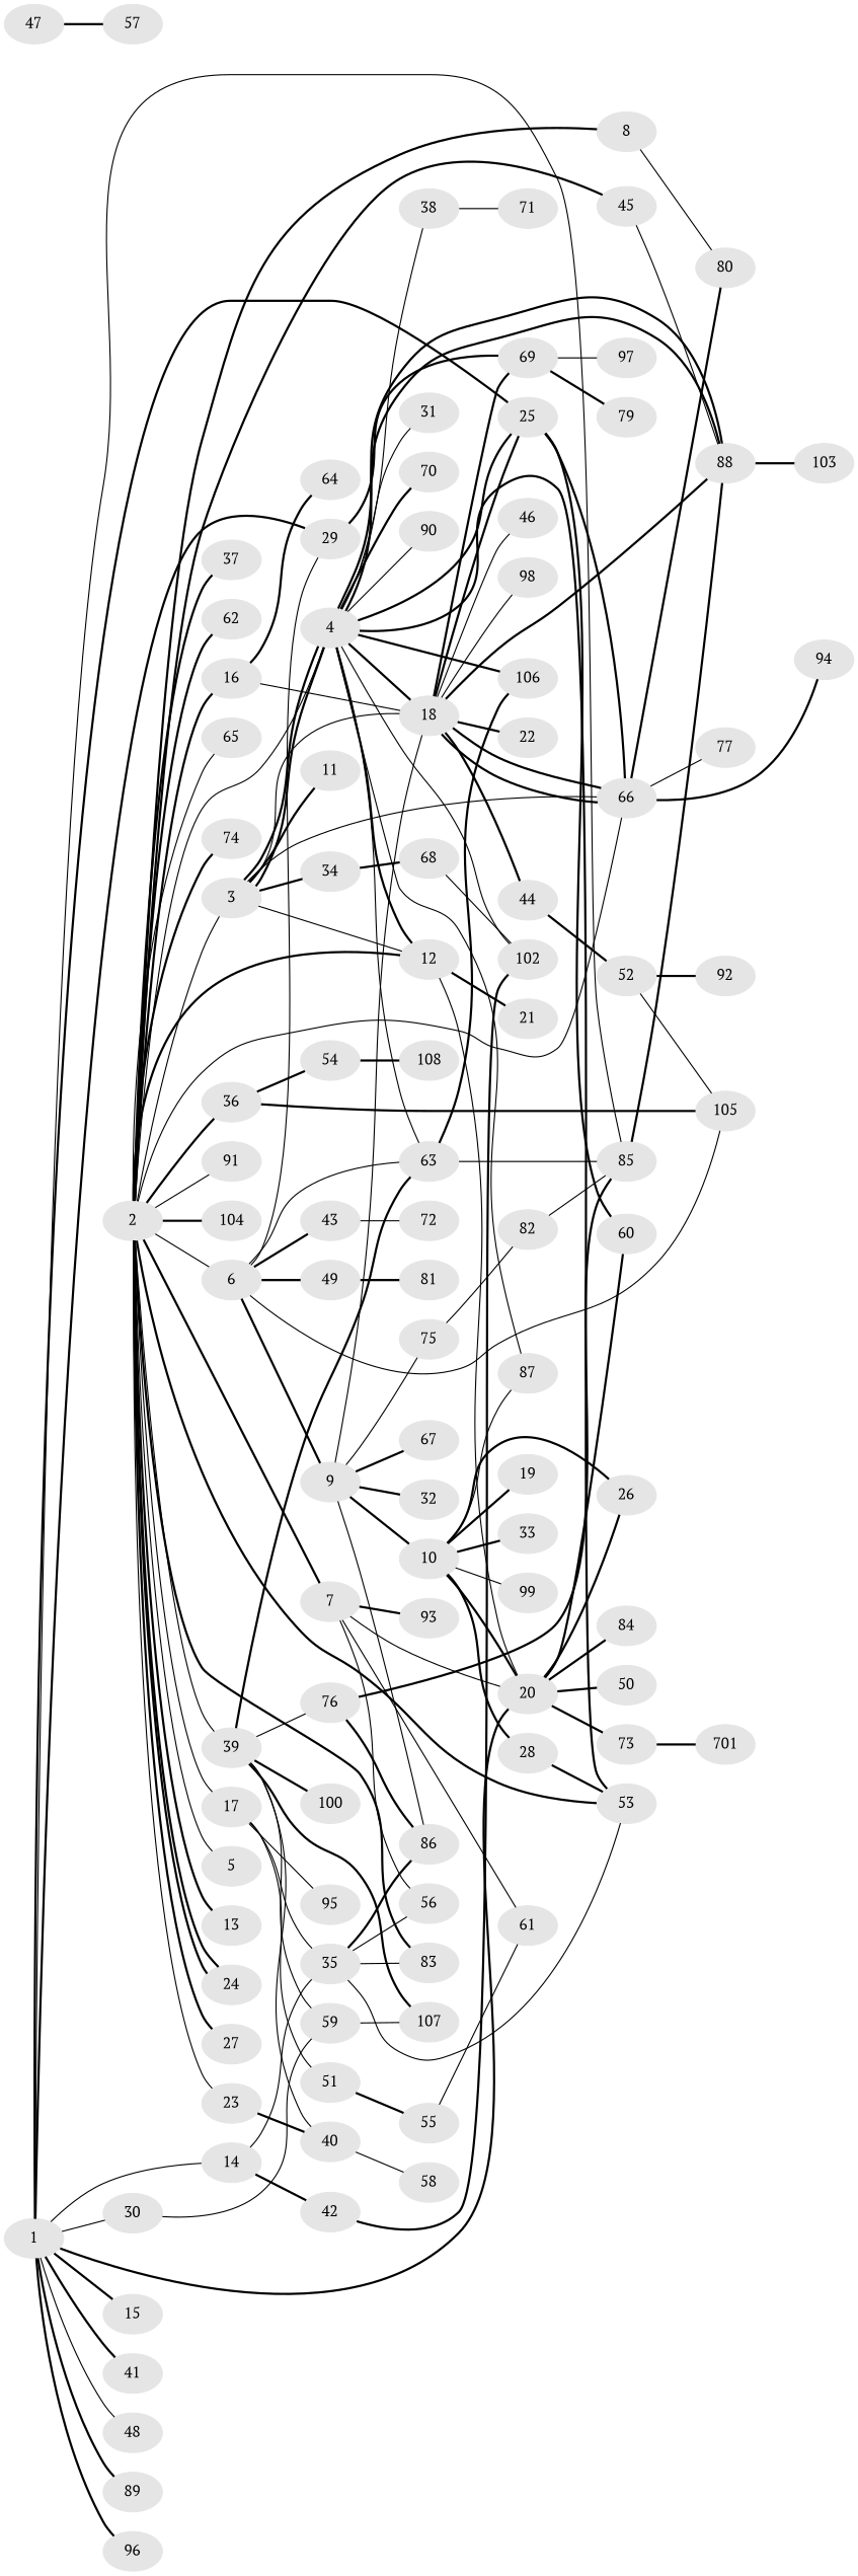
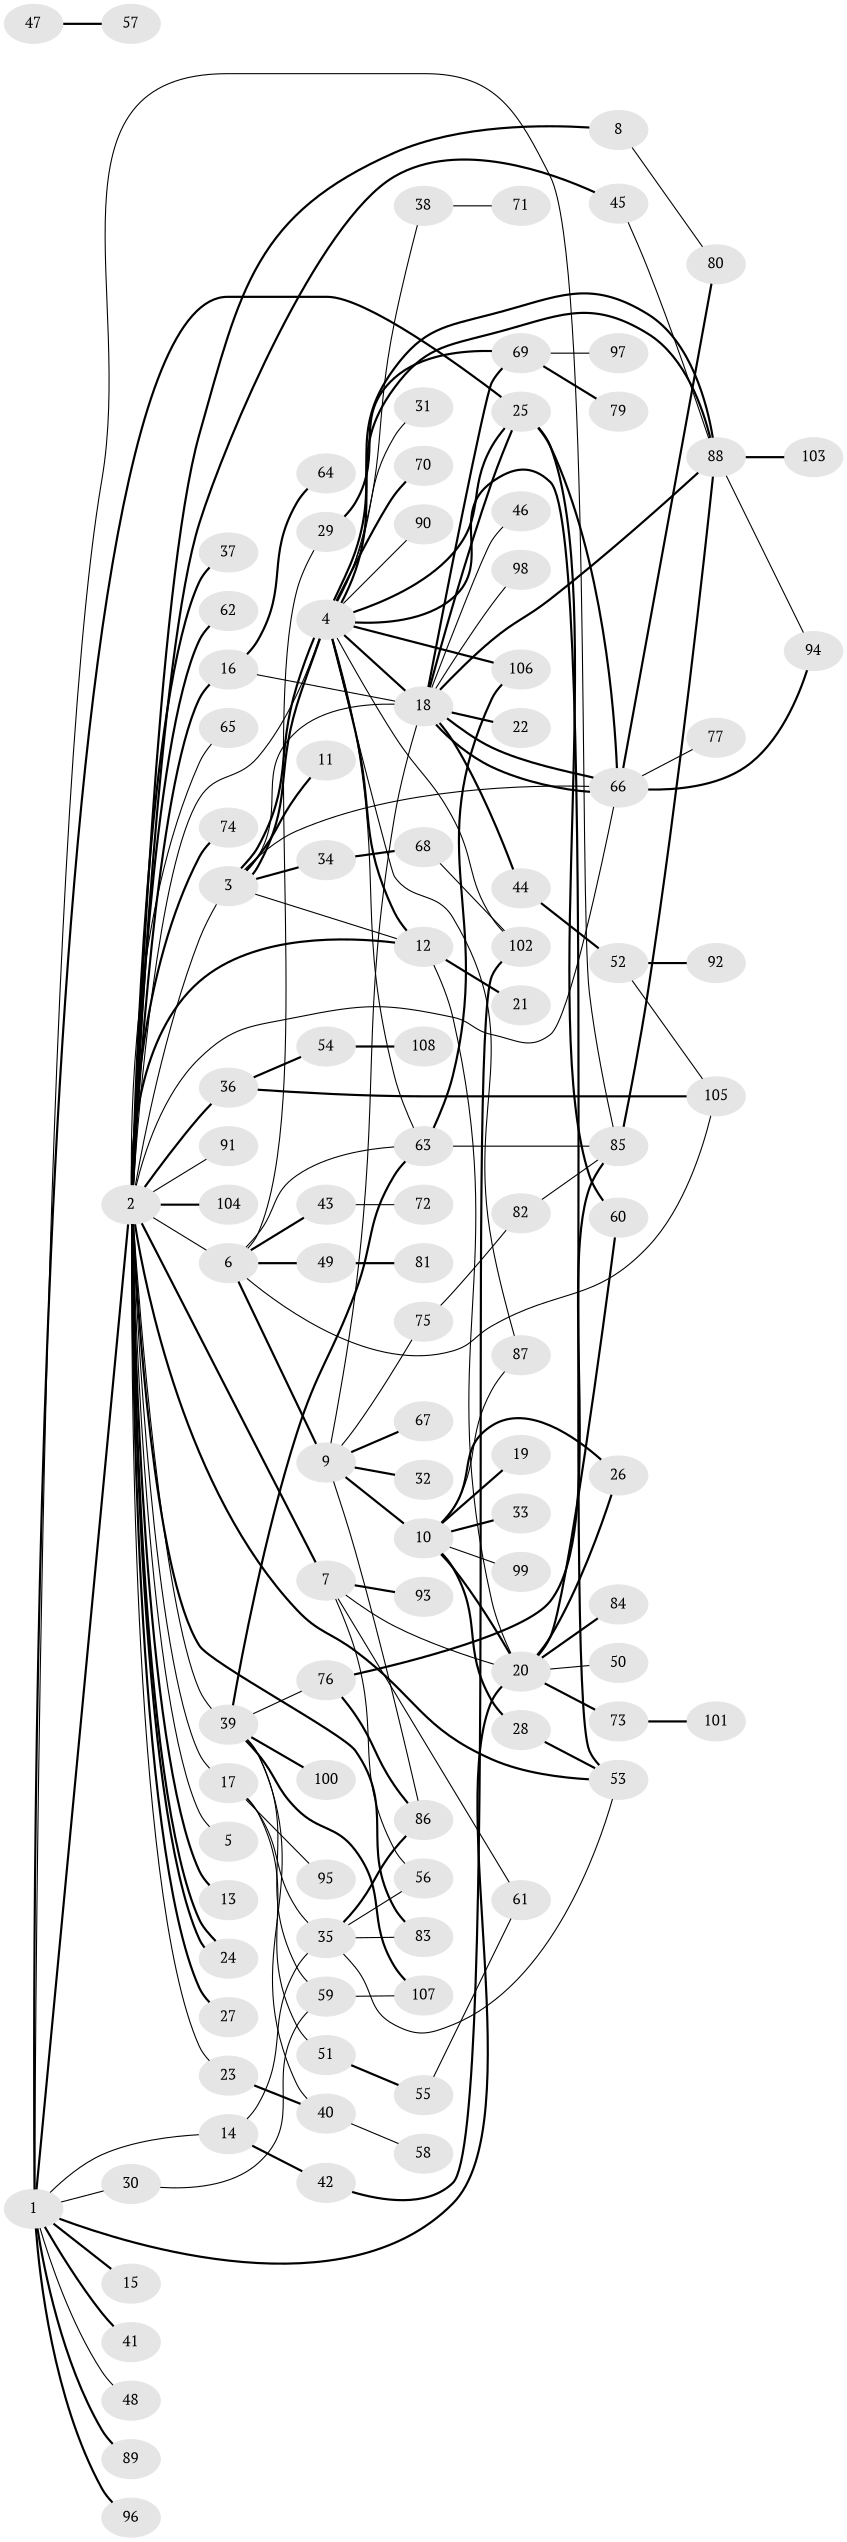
  graph {
    fontname="PT Serif"
    rankdir=LR
    node [color=gray90 fontname="PT Serif" style=filled]
    edge [fontname="PT Serif" style=bold]
    1
    2
    14
    15
    20
    25
    30
    41
    48
    85
    89
    96
    3
    4
    5
    6
    7
    8
    12
    13
    16
    17
    23
    24
    27
    36
    37
    39
    45
    53
    62
    65
    66
    74
    83
    91
    104
    35
    42
    26
    50
    60
    73
    84
    59
    88
    11
    18
    34
    31
    38
    63
    70
    87
    90
    102
    106
    9
    29
    43
    49
    105
    56
    61
    93
    80
    21
    64
    51
    95
    40
    54
    76
    100
    107
    77
    94
    22
    44
    46
    69
    98
    68
    71
    103
    10
    32
    67
    75
    86
    72
    81
    19
    28
    33
    99
    82
    55
    52
    47
    57
    79
    97
-   101 [label=701]
+   101
    58
    108
    92
-   1 -- 29
+   1 -- 2
    1 -- 14 [style=solid]
    1 -- 15
    1 -- 20
    1 -- 25
    1 -- 30 [style=solid]
    1 -- 41
    1 -- 48 [style=solid]
    1 -- 85 [style=solid]
    1 -- 89
    1 -- 96
    2 -- 3 [style=solid]
    2 -- 4 [style=solid]
    2 -- 5 [style=solid]
    2 -- 6 [style=solid]
    2 -- 7
    2 -- 8
    2 -- 12
    2 -- 13
    2 -- 16
    2 -- 17 [style=solid]
    2 -- 23 [style=solid]
    2 -- 24
    2 -- 24
    2 -- 27
    2 -- 36
    2 -- 37
    2 -- 39 [style=solid]
    2 -- 45
    2 -- 53
    2 -- 62
    2 -- 65 [style=solid]
    2 -- 66 [style=solid]
    2 -- 74
    2 -- 83
    2 -- 91 [style=solid]
    2 -- 104
    14 -- 35 [style=solid]
    14 -- 42
    20 -- 26
-   20 -- 50
+   20 -- 50 [style=solid]
    20 -- 60
    20 -- 73
    20 -- 84
    25 -- 66
    25 -- 60
    30 -- 59 [style=solid]
    85 -- 88
    3 -- 4
    3 -- 4
    3 -- 12 [style=solid]
    3 -- 66 [style=solid]
    3 -- 11
    3 -- 18 [style=solid]
    3 -- 34
    4 -- 25
    4 -- 12
    4 -- 53
    4 -- 88
    4 -- 88
    4 -- 18
    4 -- 31 [style=solid]
    4 -- 38 [style=solid]
    4 -- 63 [style=solid]
    4 -- 70
    4 -- 87 [style=solid]
    4 -- 90 [style=solid]
    4 -- 102 [style=solid]
    4 -- 106
    6 -- 63 [style=solid]
    6 -- 9
    6 -- 29 [style=solid]
    6 -- 43
    6 -- 49
    6 -- 105 [style=solid]
    7 -- 20 [style=solid]
    7 -- 56 [style=solid]
    7 -- 61 [style=solid]
    7 -- 93
    8 -- 80 [style=solid]
    12 -- 20 [style=solid]
    12 -- 21
    16 -- 18 [style=solid]
    16 -- 64
    17 -- 35 [style=solid]
    17 -- 51 [style=solid]
    17 -- 95 [style=solid]
    23 -- 40
    36 -- 105
    36 -- 54
    39 -- 59 [style=solid]
    39 -- 63
    39 -- 40 [style=solid]
    39 -- 76 [style=solid]
    39 -- 100
    39 -- 107
    45 -- 88 [style=solid]
    66 -- 80
    66 -- 77 [style=solid]
    66 -- 94
    35 -- 53 [style=solid]
    35 -- 83 [style=solid]
    35 -- 56 [style=solid]
    35 -- 86
    42 -- 102
    73 -- 101
    59 -- 107 [style=solid]
+   88 -- 94 [style=solid]
    88 -- 103
    18 -- 25
    18 -- 66
    18 -- 66
    18 -- 88
    18 -- 22
    18 -- 44
    18 -- 46 [style=solid]
    18 -- 69
    18 -- 98 [style=solid]
    34 -- 68
    38 -- 71 [style=solid]
    63 -- 85 [style=solid]
    63 -- 106
    9 -- 18 [style=solid]
    9 -- 10
    9 -- 32
    9 -- 67
    9 -- 75 [style=solid]
    9 -- 86 [style=solid]
    29 -- 69
    43 -- 72 [style=solid]
    49 -- 81
    51 -- 55
    40 -- 58 [style=solid]
    54 -- 108
    76 -- 85
    76 -- 86
    44 -- 52
    69 -- 79
    69 -- 97 [style=solid]
    68 -- 102 [style=solid]
    10 -- 20
    10 -- 26
    10 -- 87 [style=solid]
    10 -- 19
    10 -- 28
    10 -- 33
    10 -- 99 [style=solid]
    75 -- 82 [style=solid]
    28 -- 53
    82 -- 85 [style=solid]
    55 -- 61 [style=solid]
    52 -- 105 [style=solid]
    52 -- 92
    47 -- 57
  }
